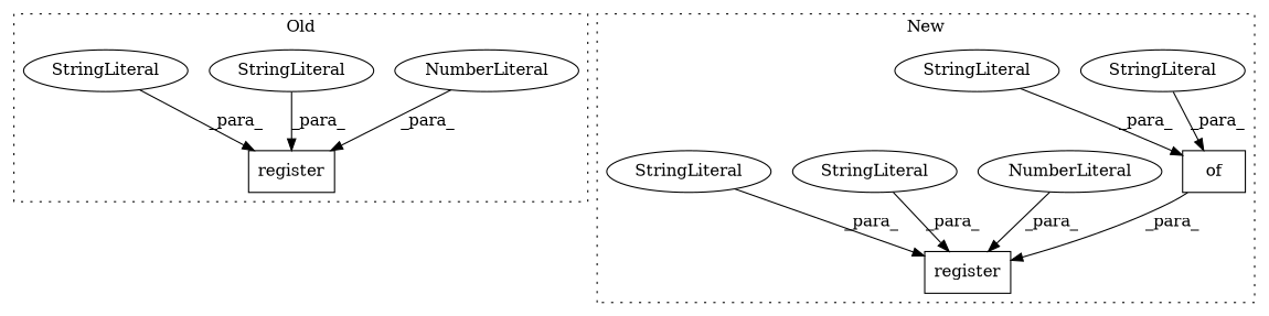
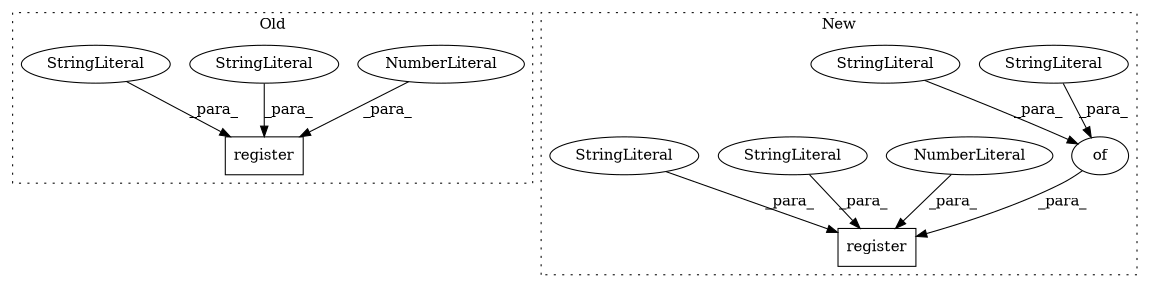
  digraph {
    node [a=45 l="9,1" s=576 shape=ellipse]
    n1 [a=32 label=register s="544,636" shape=box]
    n2 [a=34 l=3 label=NumberLiteral s=633]
    n3 [l=56 label=StringLiteral]
    n4 [l=22 label=StringLiteral s=553]
-   n5 [a=32 l="3,1" label=of s="616,707" shape=box]
+   n5 [a=32 l="3,1" label=of s="616,707"]
    n6 [l=8 label=StringLiteral s=690]
    n7 [l=13 label=StringLiteral s=619]
    n8 [a=32 label=register s="544,712" shape=box]
    n9 [a=34 l=3 label=NumberLiteral s=709]
    n10 [l=22 label=StringLiteral s=553]
    n11 [l=35 label=StringLiteral]
    subgraph cluster_1 {
      label=Old
      style=dotted
      n1
      n2
      n3
      n4
    }
    subgraph cluster_2 {
      label=New
      style=dotted
      n5
      n6
      n7
      n8
      n9
      n10
      n11
    }
    n2 -> n1 [label=_para_]
    n3 -> n1 [label=_para_]
    n4 -> n1 [label=_para_]
    n5 -> n8 [label=_para_]
    n6 -> n5 [label=_para_]
    n7 -> n5 [label=_para_]
    n9 -> n8 [label=_para_]
    n10 -> n8 [label=_para_]
    n11 -> n8 [label=_para_]
  }
